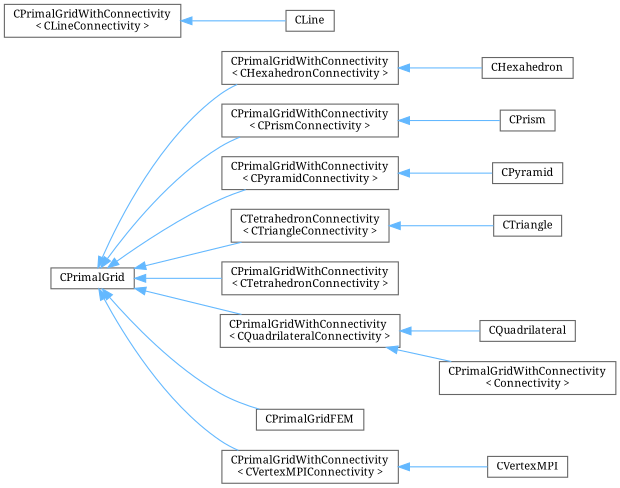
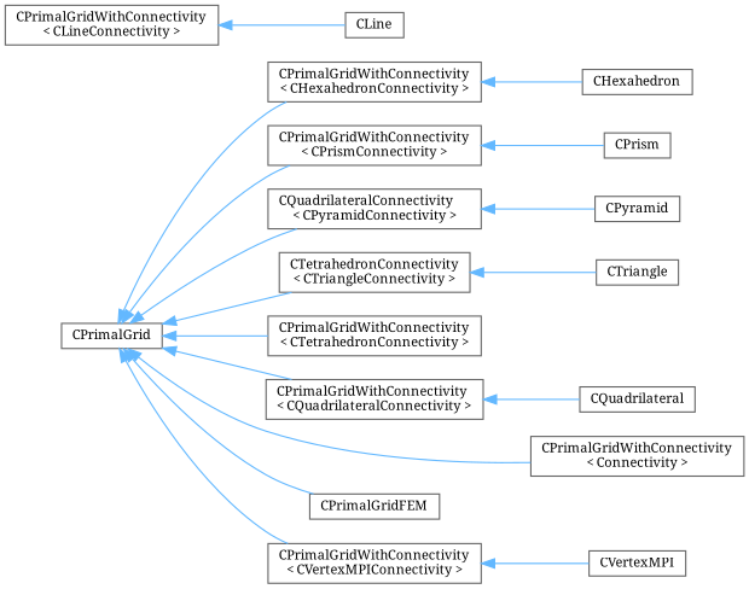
  digraph {
    fontname="Noto Serif"
    rankdir=LR
    node [color=grey40 fillcolor=white fontname="Noto Serif" fontsize=10 shape=box style=filled]
    edge [color=steelblue1 dir=back fontname="Noto Serif" fontsize=10 labelfontname=Helvetica labelfontsize=10 style=solid]
    n1 [height=0.2 label=CPrimalGrid width=0.4]
    n2 [height=0.2 label="CPrimalGridWithConnectivity\l\< CHexahedronConnectivity \>" width=0.4]
    n3 [height=0.2 label="CPrimalGridWithConnectivity\l\< CPrismConnectivity \>" width=0.4]
-   n4 [height=0.2 label="CPrimalGridWithConnectivity\l\< CPyramidConnectivity \>" width=0.4]
+   n4 [height=0.2 label="CQuadrilateralConnectivity\l\< CPyramidConnectivity \>" width=0.4]
    n5 [height=0.2 label="CPrimalGridWithConnectivity\l\< CQuadrilateralConnectivity \>" width=0.4]
    n6 [height=0.2 label="CPrimalGridWithConnectivity\l\< CTetrahedronConnectivity \>" width=0.4]
    n7 [height=0.2 label="CTetrahedronConnectivity\l\< CTriangleConnectivity \>" width=0.4]
    n8 [height=0.2 label="CPrimalGridWithConnectivity\l\< CVertexMPIConnectivity \>" width=0.4]
    n9 [height=0.2 label=CPrimalGridFEM width=0.4]
    n10 [height=0.2 label="CPrimalGridWithConnectivity\l\< Connectivity \>" width=0.4]
    n11 [height=0.2 label=CHexahedron width=0.4]
    n12 [height=0.2 label="CPrimalGridWithConnectivity\l\< CLineConnectivity \>" width=0.4]
    n13 [height=0.2 label=CLine width=0.4]
    n14 [height=0.2 label=CPrism width=0.4]
    n15 [height=0.2 label=CPyramid width=0.4]
    n16 [height=0.2 label=CQuadrilateral width=0.4]
    n17 [height=0.2 label=CTriangle width=0.4]
    n18 [height=0.2 label=CVertexMPI width=0.4]
    n1 -> n2
    n1 -> n3
    n1 -> n4
    n1 -> n5
    n1 -> n6
    n1 -> n7
    n1 -> n8
    n1 -> n9
-   n5 -> n10
+   n1 -> n10
    n2 -> n11
    n3 -> n14
    n4 -> n15
    n5 -> n16
    n7 -> n17
    n8 -> n18
    n12 -> n13
  }
